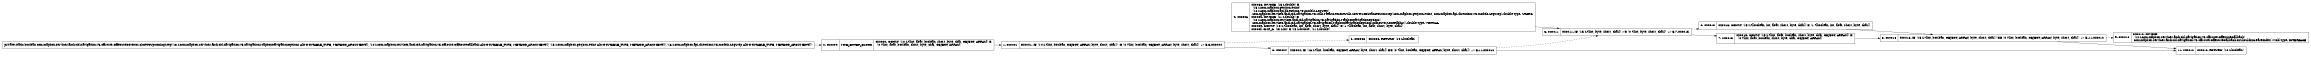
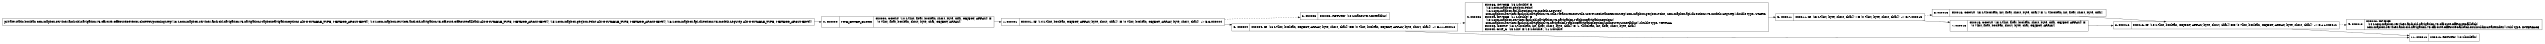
  digraph {
    rankdir=LR
    node [shape=record]
    n1 [label="{0\:\ 0x0000|MTH_ENTER_BLOCK\l|0x0000: CONST  (r0 I:?[int, float, boolean, short, byte, char, OBJECT, ARRAY]) = \l  (0 ?[int, float, boolean, short, byte, char, OBJECT, ARRAY])\l \l}"]
    n2 [label="{1\:\ 0x0001|0x0001: IF  (r4 I:?[int, boolean, OBJECT, ARRAY, byte, short, char]) != (0 ?[int, boolean, OBJECT, ARRAY, byte, short, char])  \-\> B:3:0x0004 \l}"]
-   n3 [label="{2\:\ 0x0003|0x0003: RETURN  (r0 I:boolean) \l}"]
+   n3 [label="{2\:\ 0x0003|0x0003: RETURN  (r0 I:maneuverZoneRadius) \l}"]
    n4 [label="{3\:\ 0x0004|0x0004: IF  (r6 I:?[int, boolean, OBJECT, ARRAY, byte, short, char]) == (0 ?[int, boolean, OBJECT, ARRAY, byte, short, char])  \-\> B:11:0x001c \l}"]
    n5 [label="{4\:\ 0x0006|0x0086: INVOKE  (r5 I:double) = \l  (r5 I:com.mapbox.geojson.Point)\l  (r6 I:com.mapbox.api.directions.v5.models.LegStep)\l com.mapbox.services.android.navigation.v5.utils.MeasurementUtils.userTrueDistanceFromStep(com.mapbox.geojson.Point, com.mapbox.api.directions.v5.models.LegStep):double type: STATIC \l0x000a: INVOKE  (r1 I:double) = \l  (r3 I:com.mapbox.services.android.navigation.v5.navigation.MapboxNavigationOptions)\l com.mapbox.services.android.navigation.v5.navigation.MapboxNavigationOptions.maneuverZoneRadius():double type: VIRTUAL \l0x000e: CONST  (r3 I:?[boolean, int, float, short, byte, char]) = (1 ?[boolean, int, float, short, byte, char]) \l0x000f: CMP_G  (r5 I:int) = (r5 I:double), (r1 I:double) \l}"]
    n6 [label="{11\:\ 0x001c|0x001c: RETURN  (r0 I:boolean) \l}"]
    n7 [label="{5\:\ 0x0011|0x0011: IF  (r5 I:?[int, byte, short, char]) \>= (0 ?[int, byte, short, char])  \-\> B:7:0x0015 \l}"]
    n8 [label="{6\:\ 0x0013|0x0013: CONST  (r5 I:?[boolean, int, float, short, byte, char]) = (1 ?[boolean, int, float, short, byte, char]) \l}"]
    n9 [label="{7\:\ 0x0015|0x0015: CONST  (r5 I:?[int, float, boolean, short, byte, char, OBJECT, ARRAY]) = \l  (0 ?[int, float, boolean, short, byte, char, OBJECT, ARRAY])\l \l}"]
    n10 [label="{8\:\ 0x0016|0x0016: IF  (r5 I:?[int, boolean, OBJECT, ARRAY, byte, short, char]) == (0 ?[int, boolean, OBJECT, ARRAY, byte, short, char])  \-\> B:11:0x001c \l}"]
-   n11 [label="{9\:\ 0x0018|0x0018: INVOKE  \l  (r4 I:com.mapbox.services.android.navigation.v5.offroute.OffRouteCallback)\l com.mapbox.services.android.navigation.v5.offroute.OffRouteCallback.onShouldIncreaseIndex():void type: INTERFACE \l}"]
+   n11 [label="{9\:\ 0x0018|0x0028: INVOKE  \l  (r4 I:com.mapbox.services.android.navigation.v5.offroute.OffRouteCallback)\l com.mapbox.services.android.navigation.v5.offroute.OffRouteCallback.onShouldIncreaseIndex():void type: INTERFACE \l}"]
    n12 [label="{private static boolean com.mapbox.services.android.navigation.v5.offroute.OffRouteDetector.closeToUpcomingStep((r3 I:com.mapbox.services.android.navigation.v5.navigation.MapboxNavigationOptions A[IMMUTABLE_TYPE, METHOD_ARGUMENT]), (r4 I:com.mapbox.services.android.navigation.v5.offroute.OffRouteCallback A[IMMUTABLE_TYPE, METHOD_ARGUMENT]), (r5 I:com.mapbox.geojson.Point A[IMMUTABLE_TYPE, METHOD_ARGUMENT]), (r6 I:com.mapbox.api.directions.v5.models.LegStep A[IMMUTABLE_TYPE, METHOD_ARGUMENT])) }"]
    n1 -> n2
    n2 -> n3 [style=dashed]
    n2 -> n4
-   n4 -> n7 [style=dashed]
+   n4 -> n5 [style=dashed]
    n4 -> n6
    n5 -> n7
    n7 -> n8 [style=dashed]
    n7 -> n9
    n8 -> n10
    n9 -> n10
    n10 -> n6
    n10 -> n11 [style=dashed]
    n12 -> n1
  }
